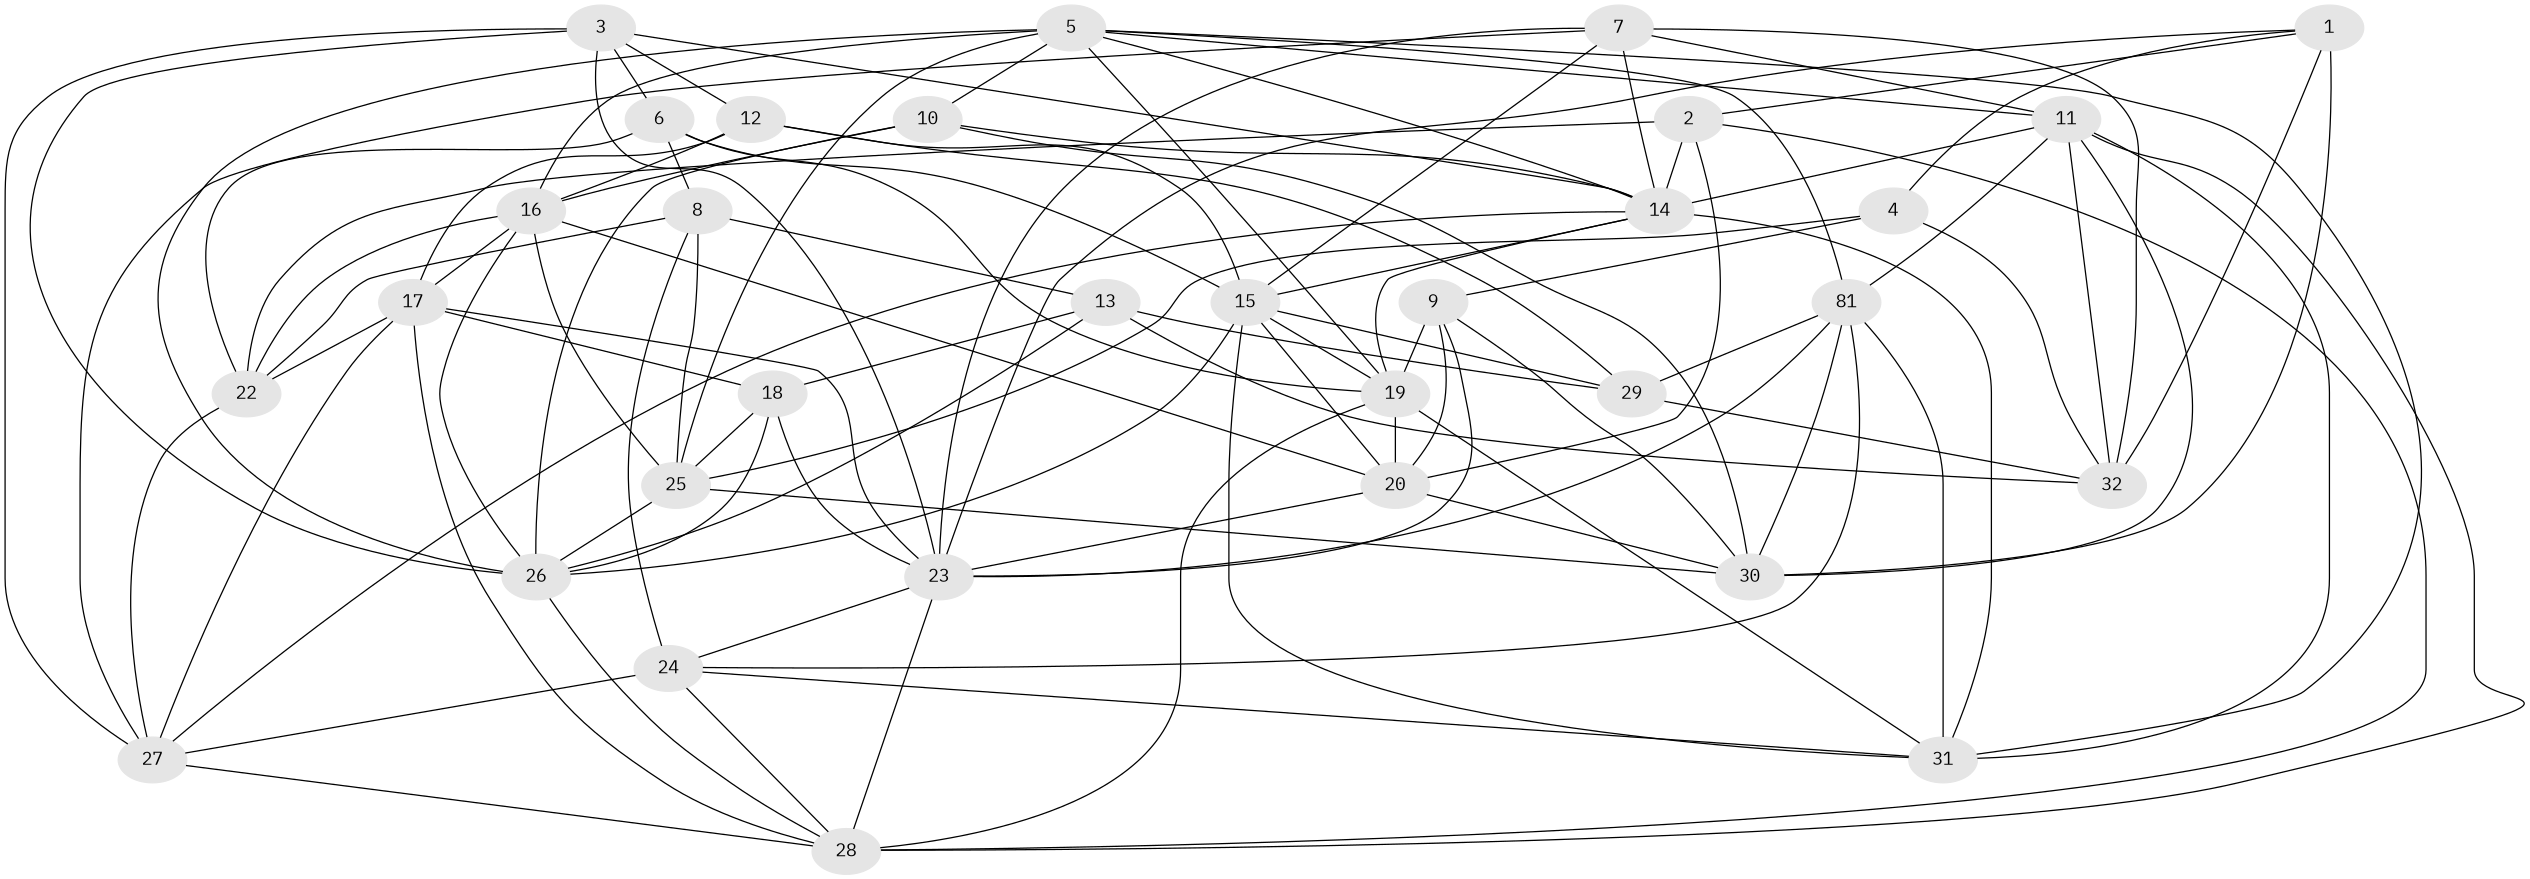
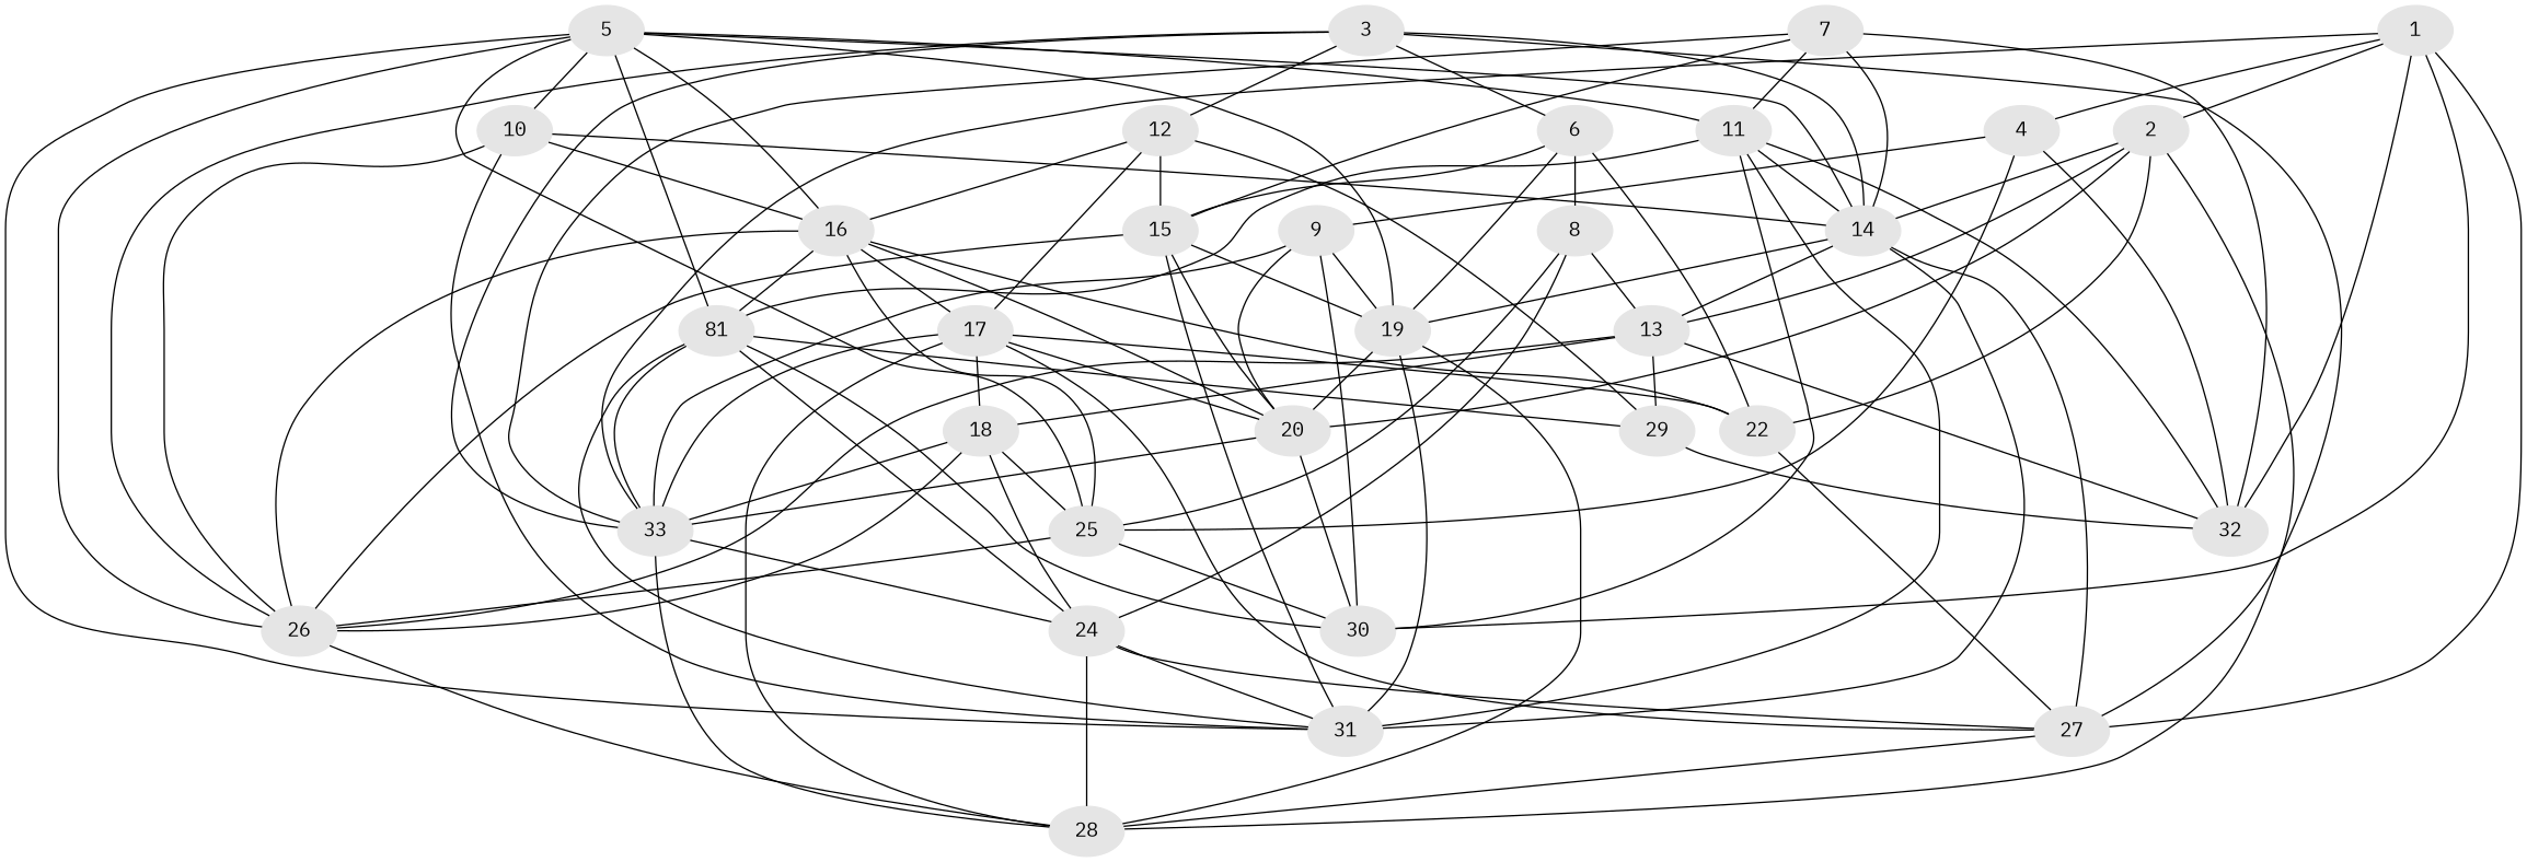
  graph {
    fontname="IBM Plex Mono"
    node [color=gray90 fontname="IBM Plex Mono" style=filled]
    edge [fontname="IBM Plex Mono" weight=1.0]
    1
    2
    4
-   23
+   23 [label=33]
    27
    30
    32
    13
    14
    20
    22
    28
    9
    25
    24
    26
    29
    18
    19
    31
    15
    3
    6
    12
    8
    16
    17
    5
    10
    11
    n31 [label=81]
    7
    1 -- 2
    1 -- 4
    1 -- 23
-   7 -- 27
+   1 -- 27
    1 -- 30
    1 -- 32 [weight=3.0]
+   2 -- 13
    2 -- 14
    2 -- 20
    2 -- 22 [weight=3.0]
    2 -- 28
    4 -- 32
    4 -- 9
    4 -- 25
    23 -- 28
    23 -- 24
    27 -- 28
    13 -- 32
    13 -- 26
    13 -- 29
    13 -- 18
    14 -- 27
    14 -- 19
    14 -- 31
-   14 -- 15
+   14 -- 13
    20 -- 23
    20 -- 30
    22 -- 27
    9 -- 23
    9 -- 30
    9 -- 20
    9 -- 19 [weight=2.0]
    25 -- 30
    25 -- 26
    24 -- 27
    24 -- 28
    24 -- 31
    26 -- 28
    29 -- 32
    18 -- 23
    18 -- 25
+   18 -- 24 [weight=2.0]
    18 -- 26 [weight=2.0]
    19 -- 20
    19 -- 28
    19 -- 31 [weight=2.0]
    15 -- 20
    15 -- 26
-   15 -- 29
    15 -- 19
    15 -- 31
    3 -- 23
    3 -- 27 [weight=2.0]
    3 -- 14
    3 -- 26
    3 -- 6
    3 -- 12 [weight=2.0]
    6 -- 22
    6 -- 19
    6 -- 15
    6 -- 8 [weight=2.0]
    12 -- 29 [weight=2.0]
    12 -- 15 [weight=2.0]
    12 -- 16
    12 -- 17 [weight=3.0]
    8 -- 13
-   8 -- 22
    8 -- 25
    8 -- 24 [weight=3.0]
    16 -- 20
    16 -- 22
    16 -- 25
    16 -- 26
    16 -- 17
+   16 -- n31
    17 -- 23
    17 -- 27
+   17 -- 20
    17 -- 22
    17 -- 28
    17 -- 18
    5 -- 14
    5 -- 25 [weight=2.0]
    5 -- 26
    5 -- 19
    5 -- 31
    5 -- 16
    5 -- 10
    5 -- 11
    5 -- n31
    10 -- 14
    10 -- 26
-   10 -- 30
+   10 -- 31
    10 -- 16 [weight=2.0]
    11 -- 30
    11 -- 32 [weight=2.0]
    11 -- 14
-   11 -- 28
    11 -- 31 [weight=2.0]
    11 -- n31
    n31 -- 23
    n31 -- 30
    n31 -- 24
    n31 -- 29
    n31 -- 31
    7 -- 23
    7 -- 32 [weight=2.0]
    7 -- 14
    7 -- 15
    7 -- 11
  }
